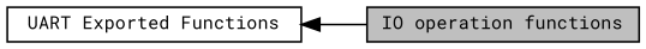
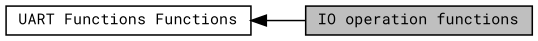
  digraph {
    rankdir=LR
    fontname="Roboto Mono"
    node [color=black fontname="Roboto Mono" fontsize=10 shape=box style=filled]
    n1 [fillcolor=grey75 fontcolor=black height=0.2 label="IO operation functions" width=0.4]
-   n2 [fillcolor=white height=0.2 label="UART Exported Functions" width=0.4]
+   n2 [fillcolor=white height=0.2 label="UART Functions Functions" width=0.4]
    n2 -> n1 [dir=back fontname="Roboto Mono" fontsize=10 labelfontname=Helvetica labelfontsize=10 shape=plaintext style=solid]
  }
